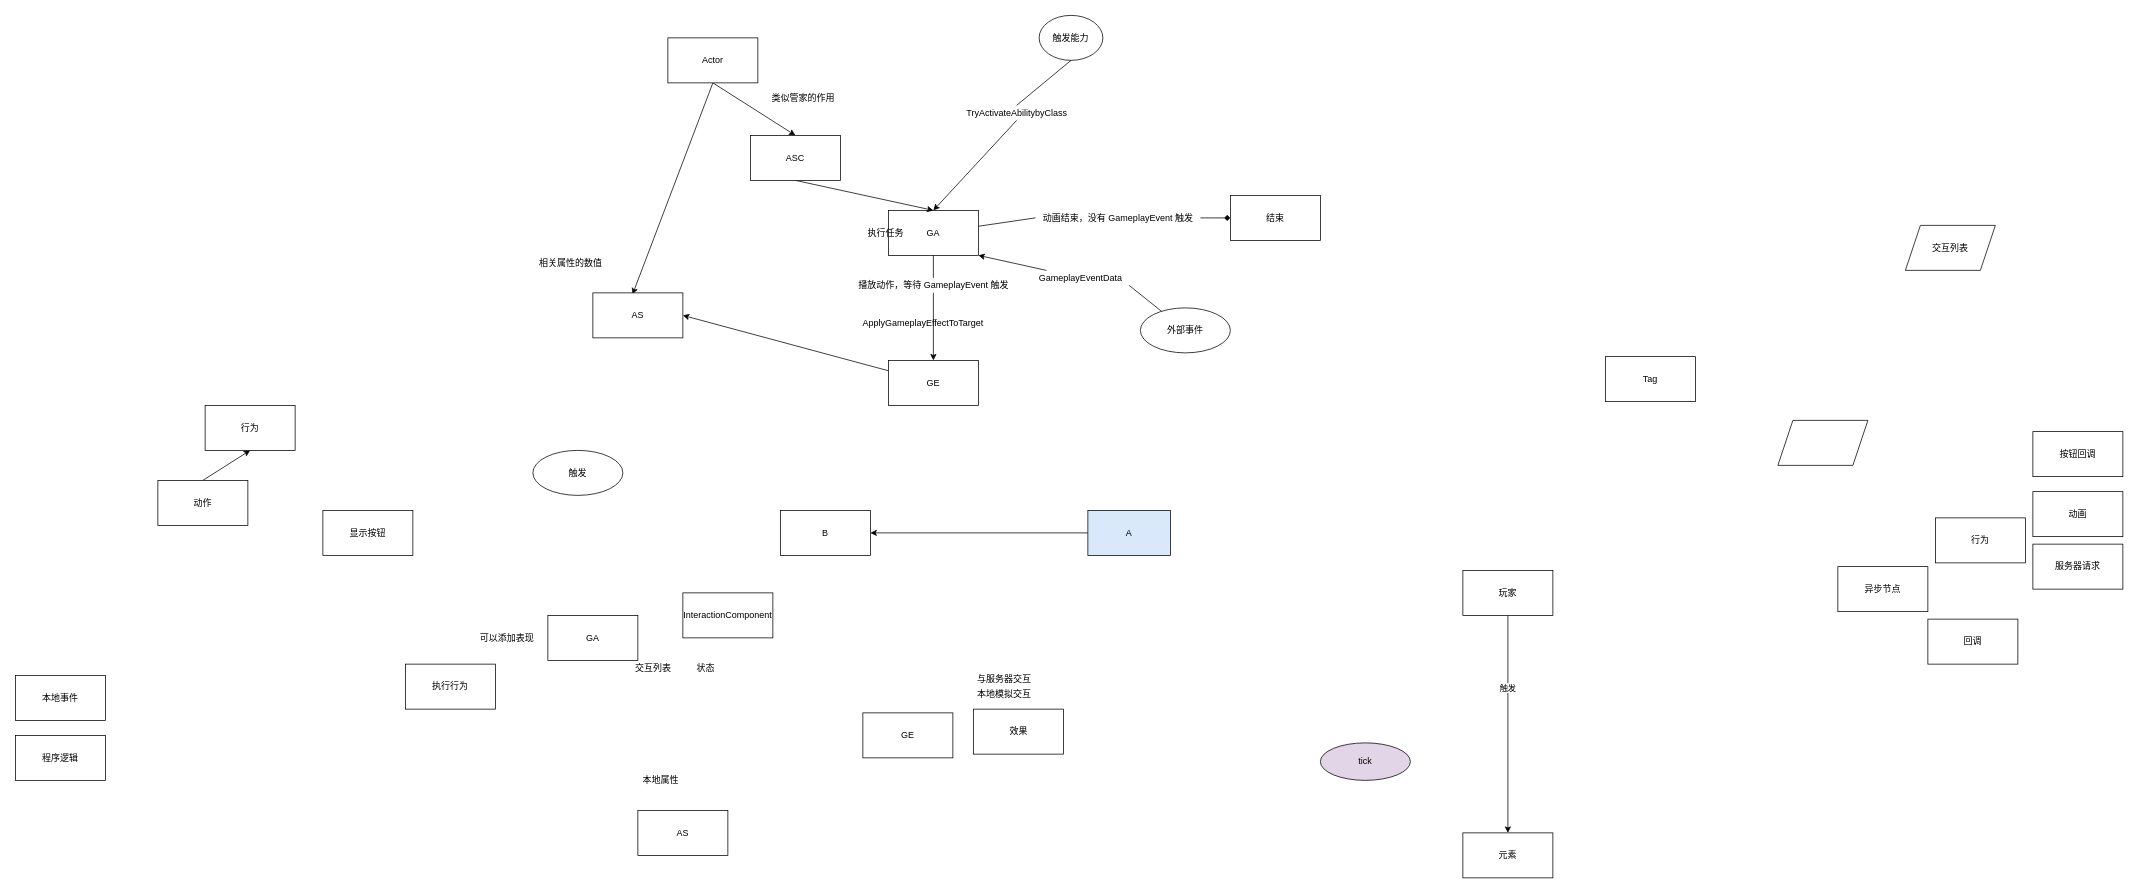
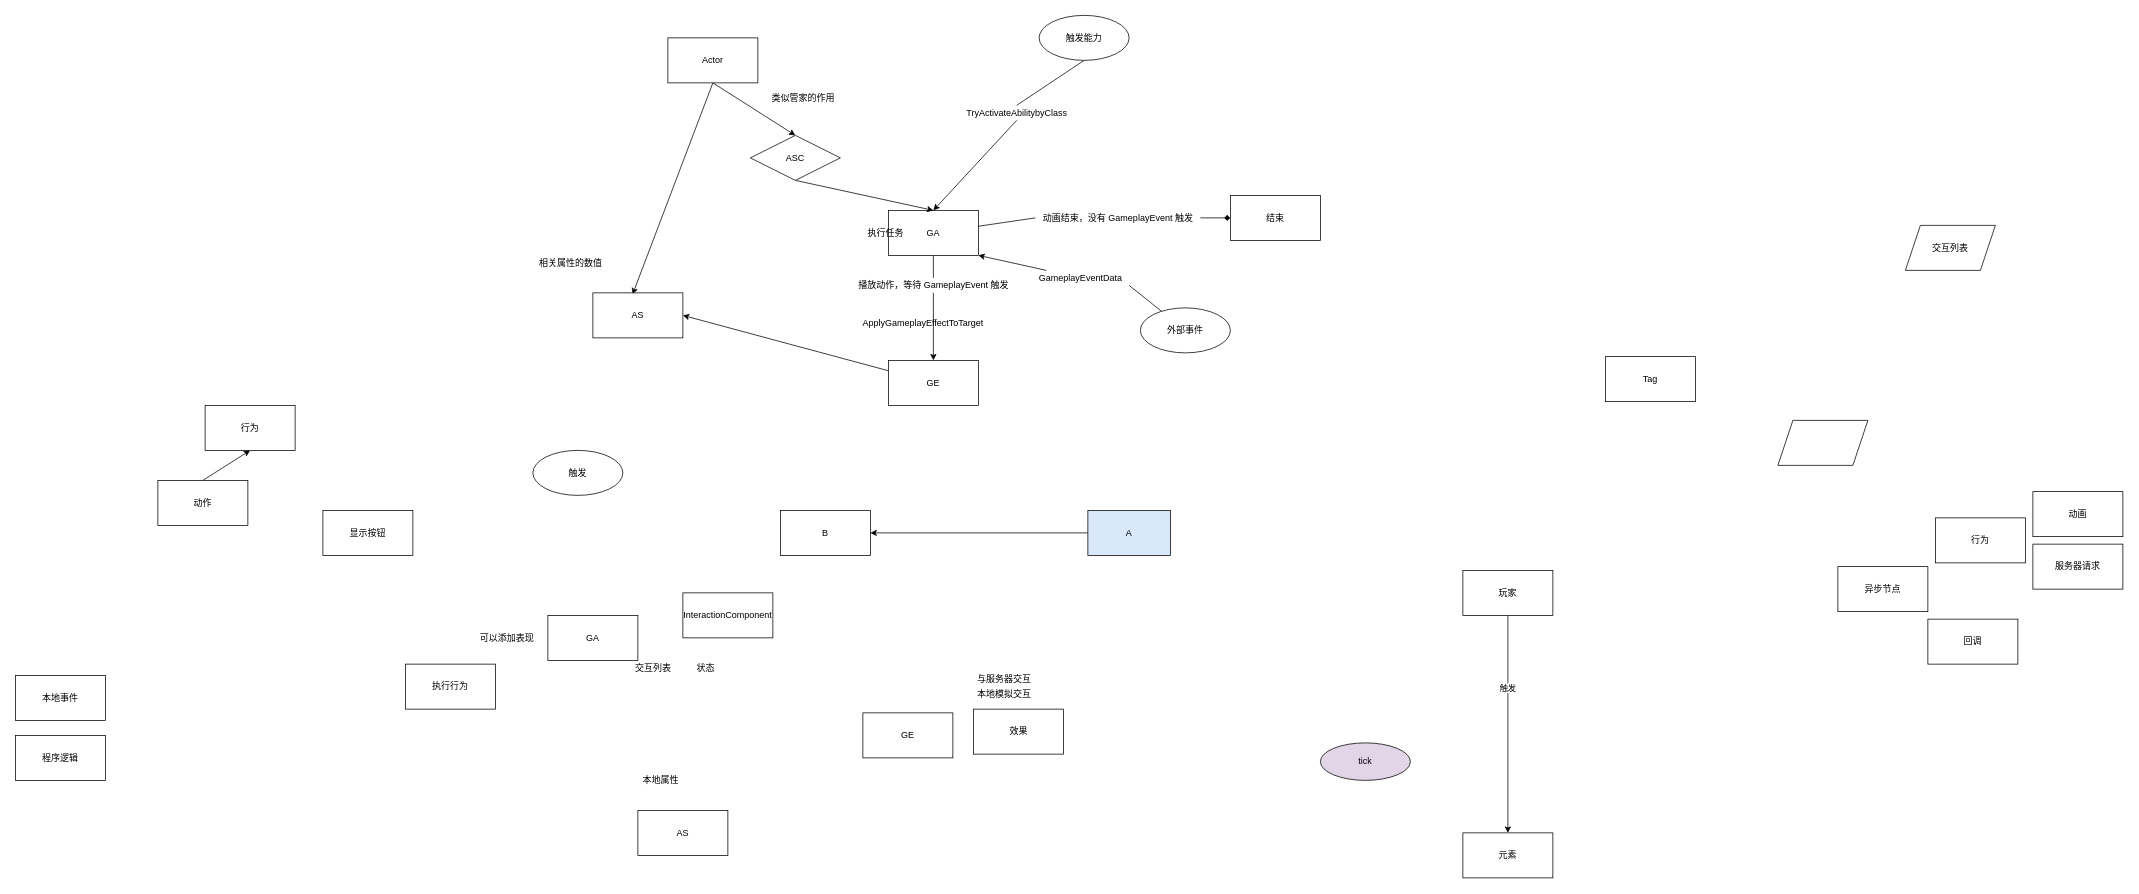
  <mxCell id="0" />
  <mxCell id="1" parent="0" />
  <mxCell id="2" style="edgeStyle=none;html=1;startArrow=none;" parent="1" source="25" target="6" edge="1"><mxGeometry relative="1" as="geometry" /></mxCell>
  <mxCell id="3" style="edgeStyle=none;html=1;entryX=0;entryY=0.5;entryDx=0;entryDy=0;startArrow=none;endArrow=diamond;" parent="1" source="23" target="7" edge="1"><mxGeometry relative="1" as="geometry"><mxPoint x="1450" y="320" as="targetPoint" /></mxGeometry></mxCell>
  <mxCell id="4" value="GA" style="whiteSpace=wrap;html=1;" parent="1" vertex="1"><mxGeometry x="1184" y="280" width="120" height="60" as="geometry" /></mxCell>
  <mxCell id="5" style="edgeStyle=none;html=1;entryX=1;entryY=0.5;entryDx=0;entryDy=0;" parent="1" source="6" target="13" edge="1"><mxGeometry relative="1" as="geometry" /></mxCell>
  <mxCell id="6" value="GE" style="whiteSpace=wrap;html=1;" parent="1" vertex="1"><mxGeometry x="1184" y="480" width="120" height="60" as="geometry" /></mxCell>
  <mxCell id="7" value="结束" style="whiteSpace=wrap;html=1;" parent="1" vertex="1"><mxGeometry x="1640" y="260" width="120" height="60" as="geometry" /></mxCell>
  <mxCell id="8" style="edgeStyle=none;html=1;exitX=0.5;exitY=1;exitDx=0;exitDy=0;entryX=0.441;entryY=0.033;entryDx=0;entryDy=0;entryPerimeter=0;" parent="1" source="10" target="13" edge="1"><mxGeometry relative="1" as="geometry" /></mxCell>
  <mxCell id="9" style="edgeStyle=none;html=1;exitX=0.5;exitY=1;exitDx=0;exitDy=0;entryX=0.5;entryY=0;entryDx=0;entryDy=0;" parent="1" source="10" target="12" edge="1"><mxGeometry relative="1" as="geometry" /></mxCell>
  <mxCell id="10" value="Actor" style="whiteSpace=wrap;html=1;" parent="1" vertex="1"><mxGeometry x="890" y="50" width="120" height="60" as="geometry" /></mxCell>
  <mxCell id="11" style="edgeStyle=none;html=1;exitX=0.5;exitY=1;exitDx=0;exitDy=0;entryX=0.5;entryY=0;entryDx=0;entryDy=0;" parent="1" source="12" target="4" edge="1"><mxGeometry relative="1" as="geometry" /></mxCell>
- <mxCell id="12" value="ASC" style="whiteSpace=wrap;html=1;" parent="1" vertex="1"><mxGeometry x="1000" y="180" width="120" height="60" as="geometry" /></mxCell>
+ <mxCell id="12" value="ASC" style="rhombus;whiteSpace=wrap;html=1;" parent="1" vertex="1"><mxGeometry x="1000" y="180" width="120" height="60" as="geometry" /></mxCell>
  <mxCell id="13" value="AS" style="whiteSpace=wrap;html=1;" parent="1" vertex="1"><mxGeometry x="790" y="390" width="120" height="60" as="geometry" /></mxCell>
  <mxCell id="14" value="相关属性的数值" style="text;html=1;align=center;verticalAlign=middle;resizable=0;points=[];autosize=1;strokeColor=none;" parent="1" vertex="1"><mxGeometry x="710" y="340" width="100" height="20" as="geometry" /></mxCell>
  <mxCell id="15" value="类似管家的作用" style="text;html=1;align=center;verticalAlign=middle;resizable=0;points=[];autosize=1;strokeColor=none;" parent="1" vertex="1"><mxGeometry x="1020" y="120" width="100" height="20" as="geometry" /></mxCell>
  <mxCell id="16" style="edgeStyle=none;html=1;exitX=0.5;exitY=1;exitDx=0;exitDy=0;entryX=0.5;entryY=0;entryDx=0;entryDy=0;startArrow=none;" parent="1" source="27" target="4" edge="1"><mxGeometry relative="1" as="geometry"><mxPoint x="1420.588" y="160" as="targetPoint" /></mxGeometry></mxCell>
- <mxCell id="17" value="触发能力" style="ellipse;whiteSpace=wrap;html=1;" parent="1" vertex="1"><mxGeometry x="1385" y="20" width="85" height="60" as="geometry" /></mxCell>
+ <mxCell id="17" value="触发能力" style="ellipse;whiteSpace=wrap;html=1;" parent="1" vertex="1"><mxGeometry x="1385" y="20" width="120" height="60" as="geometry" /></mxCell>
  <mxCell id="18" value="执行任务" style="text;html=1;align=center;verticalAlign=middle;resizable=0;points=[];autosize=1;strokeColor=none;" parent="1" vertex="1"><mxGeometry x="1150" y="300" width="60" height="20" as="geometry" /></mxCell>
  <mxCell id="19" style="edgeStyle=none;html=1;entryX=1;entryY=1;entryDx=0;entryDy=0;startArrow=none;" parent="1" source="21" target="4" edge="1"><mxGeometry relative="1" as="geometry" /></mxCell>
  <mxCell id="20" value="外部事件" style="ellipse;whiteSpace=wrap;html=1;" parent="1" vertex="1"><mxGeometry x="1520" y="410" width="120" height="60" as="geometry" /></mxCell>
  <mxCell id="21" value="GameplayEventData" style="text;html=1;align=center;verticalAlign=middle;resizable=0;points=[];autosize=1;strokeColor=none;" parent="1" vertex="1"><mxGeometry x="1375" y="360" width="130" height="20" as="geometry" /></mxCell>
  <mxCell id="22" value="" style="edgeStyle=none;html=1;entryX=1;entryY=1;entryDx=0;entryDy=0;endArrow=none;" parent="1" source="20" target="21" edge="1"><mxGeometry relative="1" as="geometry"><mxPoint x="1478.882" y="394.292" as="sourcePoint" /><mxPoint x="1304" y="340" as="targetPoint" /></mxGeometry></mxCell>
  <mxCell id="23" value="动画结束，没有 GameplayEvent 触发" style="text;html=1;align=center;verticalAlign=middle;resizable=0;points=[];autosize=1;strokeColor=none;" parent="1" vertex="1"><mxGeometry x="1380" y="280" width="220" height="20" as="geometry" /></mxCell>
  <mxCell id="24" value="" style="edgeStyle=none;html=1;entryX=0;entryY=0.5;entryDx=0;entryDy=0;endArrow=none;" parent="1" source="4" target="23" edge="1"><mxGeometry relative="1" as="geometry"><mxPoint x="1630" y="270" as="targetPoint" /><mxPoint x="1304" y="303.782" as="sourcePoint" /></mxGeometry></mxCell>
  <mxCell id="25" value="播放动作，等待 GameplayEvent 触发" style="text;html=1;align=center;verticalAlign=middle;resizable=0;points=[];autosize=1;strokeColor=none;" parent="1" vertex="1"><mxGeometry x="1134" y="370" width="220" height="20" as="geometry" /></mxCell>
  <mxCell id="26" value="" style="edgeStyle=none;html=1;endArrow=none;" parent="1" source="4" target="25" edge="1"><mxGeometry relative="1" as="geometry"><mxPoint x="1247.2" y="340" as="sourcePoint" /><mxPoint x="1256.8" y="430" as="targetPoint" /></mxGeometry></mxCell>
  <mxCell id="27" value="TryActivateAbilitybyClass" style="text;html=1;align=center;verticalAlign=middle;resizable=0;points=[];autosize=1;strokeColor=none;" parent="1" vertex="1"><mxGeometry x="1280" y="140" width="150" height="20" as="geometry" /></mxCell>
  <mxCell id="28" value="" style="edgeStyle=none;html=1;exitX=0.5;exitY=1;exitDx=0;exitDy=0;entryX=0.5;entryY=0;entryDx=0;entryDy=0;endArrow=none;" parent="1" source="17" target="27" edge="1"><mxGeometry relative="1" as="geometry"><mxPoint x="1244" y="280" as="targetPoint" /><mxPoint x="1420" y="60" as="sourcePoint" /></mxGeometry></mxCell>
  <mxCell id="29" value="ApplyGameplayEffectToTarget" style="text;html=1;align=center;verticalAlign=middle;resizable=0;points=[];autosize=1;strokeColor=none;" parent="1" vertex="1"><mxGeometry x="1140" y="420" width="180" height="20" as="geometry" /></mxCell>
  <mxCell id="30" style="edgeStyle=none;html=1;" parent="1" source="31" target="49" edge="1"><mxGeometry relative="1" as="geometry" /></mxCell>
  <mxCell id="31" value="A" style="whiteSpace=wrap;html=1;fillColor=#dae8fc;" parent="1" vertex="1"><mxGeometry x="1450" y="680" width="110" height="60" as="geometry" /></mxCell>
  <mxCell id="32" value="InteractionComponent" style="whiteSpace=wrap;html=1;" parent="1" vertex="1"><mxGeometry x="910" y="790" width="120" height="60" as="geometry" /></mxCell>
  <mxCell id="33" value="状态" style="text;html=1;align=center;verticalAlign=middle;resizable=0;points=[];autosize=1;strokeColor=none;" parent="1" vertex="1"><mxGeometry x="920" y="880" width="40" height="20" as="geometry" /></mxCell>
  <mxCell id="34" value="交互列表" style="text;html=1;align=center;verticalAlign=middle;resizable=0;points=[];autosize=1;strokeColor=none;" parent="1" vertex="1"><mxGeometry x="840" y="880" width="60" height="20" as="geometry" /></mxCell>
  <mxCell id="35" value="GE" style="whiteSpace=wrap;html=1;" parent="1" vertex="1"><mxGeometry x="1150" y="950" width="120" height="60" as="geometry" /></mxCell>
  <mxCell id="36" value="AS" style="whiteSpace=wrap;html=1;" parent="1" vertex="1"><mxGeometry x="850" y="1080" width="120" height="60" as="geometry" /></mxCell>
  <mxCell id="37" style="edgeStyle=none;html=1;exitX=0.5;exitY=0;exitDx=0;exitDy=0;entryX=0.5;entryY=1;entryDx=0;entryDy=0;" parent="1" source="38" target="46" edge="1"><mxGeometry relative="1" as="geometry" /></mxCell>
  <mxCell id="38" value="动作" style="whiteSpace=wrap;html=1;" parent="1" vertex="1"><mxGeometry x="210" y="640" width="120" height="60" as="geometry" /></mxCell>
  <mxCell id="39" value="效果" style="whiteSpace=wrap;html=1;" parent="1" vertex="1"><mxGeometry x="1297.5" y="945" width="120" height="60" as="geometry" /></mxCell>
  <mxCell id="40" value="本地事件" style="whiteSpace=wrap;html=1;" parent="1" vertex="1"><mxGeometry x="20" y="900" width="120" height="60" as="geometry" /></mxCell>
  <mxCell id="41" value="GA" style="whiteSpace=wrap;html=1;" parent="1" vertex="1"><mxGeometry x="730" y="820" width="120" height="60" as="geometry" /></mxCell>
  <mxCell id="42" value="程序逻辑" style="whiteSpace=wrap;html=1;" parent="1" vertex="1"><mxGeometry x="20" y="980" width="120" height="60" as="geometry" /></mxCell>
  <mxCell id="43" value="与服务器交互" style="text;html=1;align=center;verticalAlign=middle;resizable=0;points=[];autosize=1;strokeColor=none;" parent="1" vertex="1"><mxGeometry x="1292.5" y="895" width="90" height="20" as="geometry" /></mxCell>
  <mxCell id="44" value="本地模拟交互" style="text;html=1;align=center;verticalAlign=middle;resizable=0;points=[];autosize=1;strokeColor=none;" parent="1" vertex="1"><mxGeometry x="1292.5" y="915" width="90" height="20" as="geometry" /></mxCell>
  <mxCell id="45" value="可以添加表现" style="text;html=1;align=center;verticalAlign=middle;resizable=0;points=[];autosize=1;strokeColor=none;" parent="1" vertex="1"><mxGeometry x="630" y="840" width="90" height="20" as="geometry" /></mxCell>
  <mxCell id="46" value="行为" style="whiteSpace=wrap;html=1;" parent="1" vertex="1"><mxGeometry x="273" y="540" width="120" height="60" as="geometry" /></mxCell>
  <mxCell id="47" value="本地属性" style="text;html=1;align=center;verticalAlign=middle;resizable=0;points=[];autosize=1;strokeColor=none;" parent="1" vertex="1"><mxGeometry x="850" y="1030" width="60" height="20" as="geometry" /></mxCell>
  <mxCell id="48" value="触发" style="ellipse;whiteSpace=wrap;html=1;" parent="1" vertex="1"><mxGeometry x="710" y="600" width="120" height="60" as="geometry" /></mxCell>
  <mxCell id="49" value="B" style="whiteSpace=wrap;html=1;" parent="1" vertex="1"><mxGeometry x="1040" y="680" width="120" height="60" as="geometry" /></mxCell>
  <mxCell id="50" value="执行行为" style="whiteSpace=wrap;html=1;" parent="1" vertex="1"><mxGeometry x="540" y="885" width="120" height="60" as="geometry" /></mxCell>
  <mxCell id="51" value="显示按钮" style="whiteSpace=wrap;html=1;" parent="1" vertex="1"><mxGeometry x="430" y="680" width="120" height="60" as="geometry" /></mxCell>
  <mxCell id="52" value="动画" style="whiteSpace=wrap;html=1;" parent="1" vertex="1"><mxGeometry x="2710" y="655" width="120" height="60" as="geometry" /></mxCell>
  <mxCell id="53" value="异步节点" style="whiteSpace=wrap;html=1;" parent="1" vertex="1"><mxGeometry x="2450" y="755" width="120" height="60" as="geometry" /></mxCell>
  <mxCell id="54" value="行为" style="whiteSpace=wrap;html=1;" parent="1" vertex="1"><mxGeometry x="2580" y="690" width="120" height="60" as="geometry" /></mxCell>
  <mxCell id="55" value="回调" style="whiteSpace=wrap;html=1;" parent="1" vertex="1"><mxGeometry x="2570" y="825" width="120" height="60" as="geometry" /></mxCell>
  <mxCell id="56" value="tick" style="ellipse;whiteSpace=wrap;html=1;fillColor=#e1d5e7;" parent="1" vertex="1"><mxGeometry x="1760" y="990" width="120" height="50" as="geometry" /></mxCell>
  <mxCell id="57" value="服务器请求" style="whiteSpace=wrap;html=1;" parent="1" vertex="1"><mxGeometry x="2710" y="725" width="120" height="60" as="geometry" /></mxCell>
- <mxCell id="58" value="按钮回调" style="whiteSpace=wrap;html=1;" parent="1" vertex="1"><mxGeometry x="2710" y="575" width="120" height="60" as="geometry" /></mxCell>
  <mxCell id="59" value="Tag" style="whiteSpace=wrap;html=1;" parent="1" vertex="1"><mxGeometry x="2140" y="475" width="120" height="60" as="geometry" /></mxCell>
  <mxCell id="60" style="edgeStyle=none;html=1;exitX=0.5;exitY=1;exitDx=0;exitDy=0;" parent="1" source="62" target="63" edge="1"><mxGeometry relative="1" as="geometry" /></mxCell>
  <mxCell id="61" value="触发" style="edgeLabel;html=1;align=center;verticalAlign=middle;resizable=0;points=[];" parent="60" vertex="1" connectable="0"><mxGeometry x="-0.34" y="-1" relative="1" as="geometry"><mxPoint as="offset" /></mxGeometry></mxCell>
  <mxCell id="62" value="玩家" style="whiteSpace=wrap;html=1;" parent="1" vertex="1"><mxGeometry x="1950" y="760" width="120" height="60" as="geometry" /></mxCell>
  <mxCell id="63" value="元素" style="whiteSpace=wrap;html=1;" parent="1" vertex="1"><mxGeometry x="1950" y="1110" width="120" height="60" as="geometry" /></mxCell>
  <mxCell id="64" value="交互列表" style="shape=parallelogram;perimeter=parallelogramPerimeter;whiteSpace=wrap;html=1;fixedSize=1;" parent="1" vertex="1"><mxGeometry x="2540" y="300" width="120" height="60" as="geometry" /></mxCell>
  <mxCell id="65" value="" style="shape=parallelogram;perimeter=parallelogramPerimeter;whiteSpace=wrap;html=1;fixedSize=1;" parent="1" vertex="1"><mxGeometry x="2370" y="560" width="120" height="60" as="geometry" /></mxCell>
